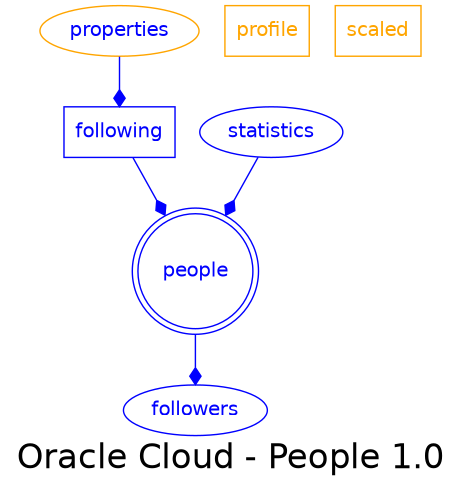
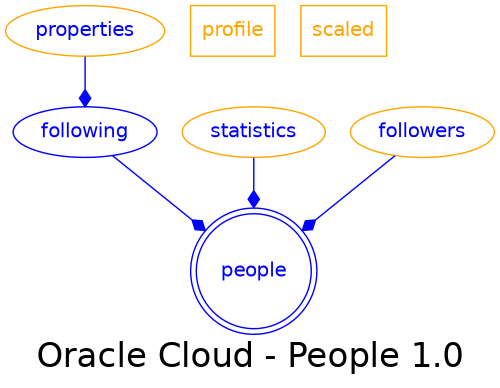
  digraph {
    fontname="DejaVu Sans"
    fontsize=24
    label="Oracle Cloud - People 1.0"
    splines=true
    node [color=blue fontcolor=blue fontname="DejaVu Sans" shape=ellipse]
    edge [arrowhead=diamond arrowtail=none color=blue fontcolor=blue fontname="DejaVu Sans"]
    people [shape=doublecircle]
    profile [color=orange fontcolor=orange shape=box]
    scaled [color=orange fontcolor=orange shape=box]
    properties [color=orange]
-   following [shape=box]
-   statistics
-   followers
+   following
+   statistics [color=orange]
+   followers [color=orange]
    properties -> following
    following -> people
    statistics -> people
-   people -> followers
+   followers -> people
  }
